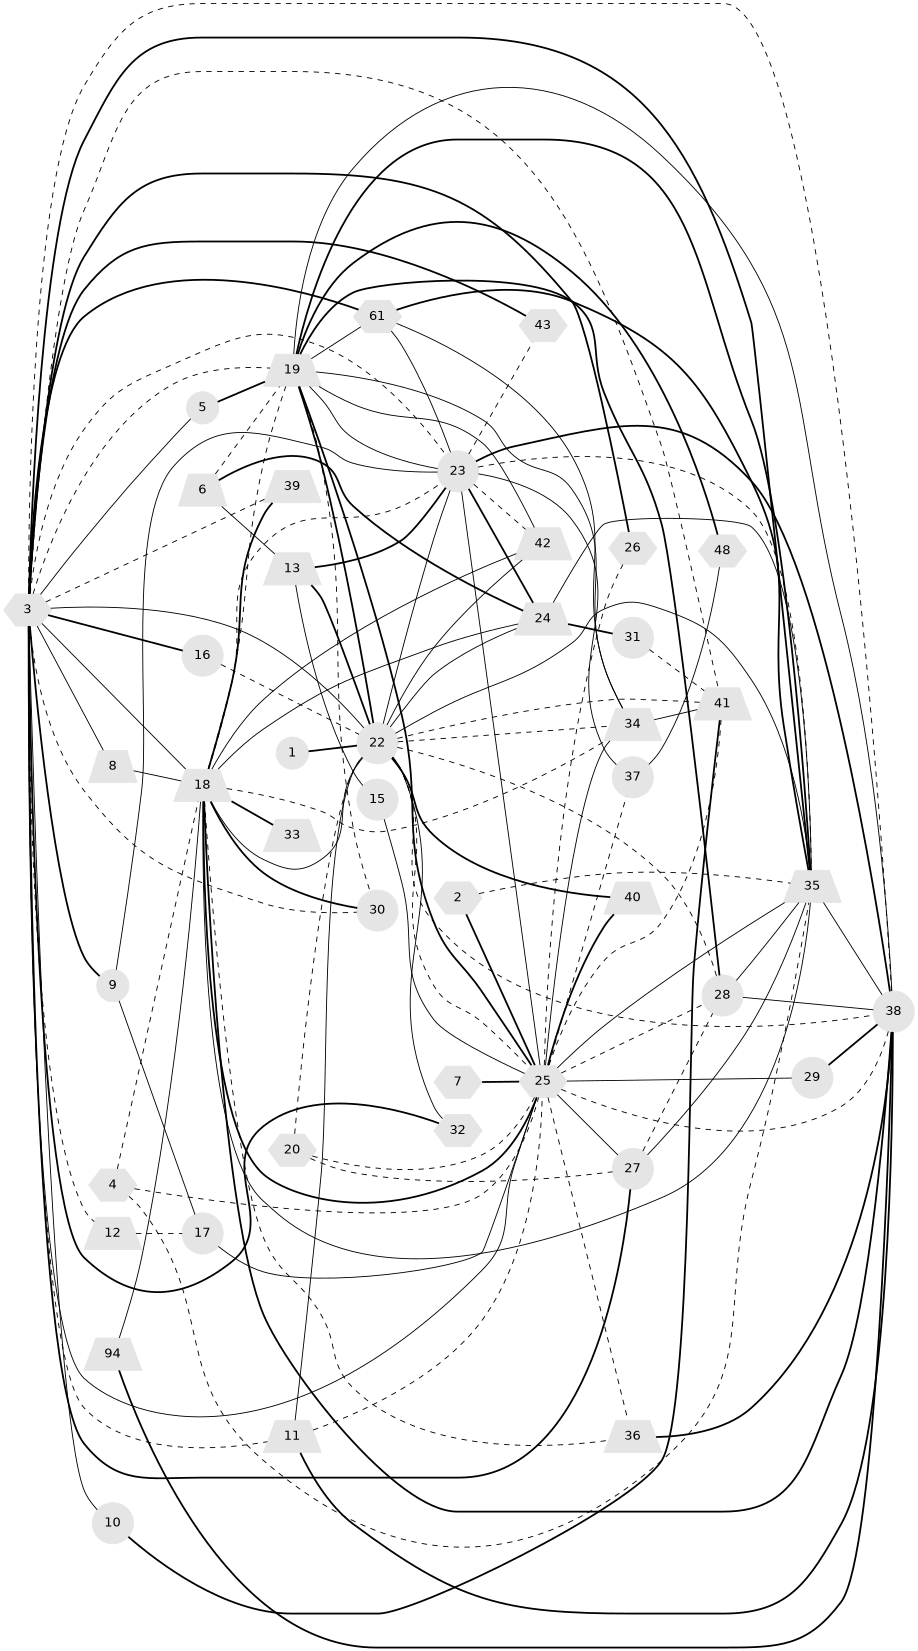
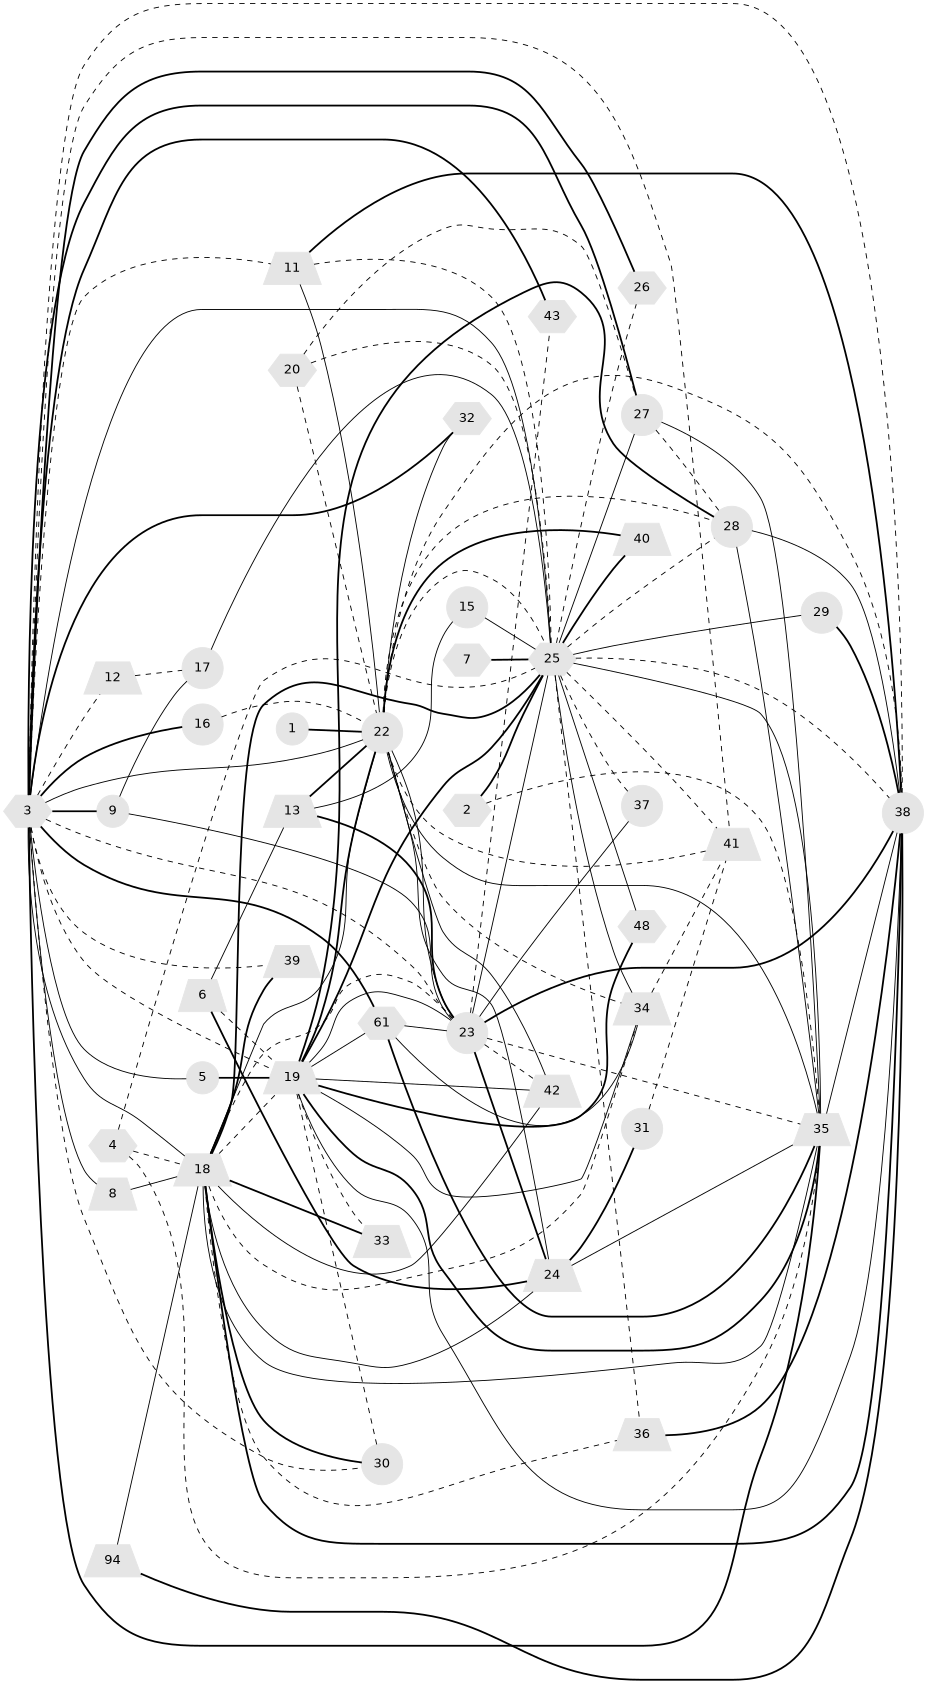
  graph {
    fontname="DejaVu Sans"
    rankdir=LR
    node [color=gray90 fontname="DejaVu Sans" shape=trapezium style=filled]
    edge [fontname="DejaVu Sans" style=solid weight=1.0]
    1 [shape=circle]
    22 [shape=circle]
    25 [shape=hexagon]
    35
    23 [shape=circle]
    32 [shape=hexagon]
    38 [shape=circle]
    41
    24
    34
    42
    28 [shape=circle]
    40
    2 [shape=hexagon]
    26 [shape=hexagon]
    27 [shape=circle]
    36
    n18 [label=48 shape=hexagon]
    37 [shape=circle]
    29 [shape=circle]
    3 [shape=hexagon]
    5 [shape=circle]
    8
    9 [shape=circle]
-   10 [shape=circle]
    11
    12
    16 [shape=circle]
    18
    19
    n31 [label=61 shape=hexagon]
    30 [shape=circle]
    39
    43 [shape=hexagon]
    17 [shape=circle]
    33
    4 [shape=hexagon]
    6
    13
    15 [shape=circle]
    31 [shape=circle]
    7 [shape=hexagon]
    n43 [label=94]
    20 [shape=hexagon]
    1 -- 22 [style=bold]
    22 -- 25 [style=dashed]
    22 -- 35
    22 -- 23
    22 -- 32
    22 -- 38 [style=dashed]
    22 -- 41 [style=dashed]
    22 -- 24
    22 -- 34 [style=dashed]
    22 -- 42
    22 -- 28 [style=dashed]
    22 -- 40 [style=bold]
    25 -- 35
    25 -- 38 [style=dashed]
    25 -- 41 [style=dashed]
    25 -- 34
    25 -- 28 [style=dashed]
    25 -- 40 [style=bold]
    25 -- 26 [style=dashed]
    25 -- 27
    25 -- 36 [style=dashed]
-   37 -- n18 [weight=2.0]
+   25 -- n18 [weight=2.0]
    25 -- 37 [style=dashed]
    25 -- 29
    35 -- 38 [weight=2.0]
    23 -- 25
    23 -- 35 [style=dashed]
    23 -- 38 [style=bold]
    23 -- 24 [style=bold]
    23 -- 42 [style=dashed]
    23 -- 37
    23 -- 43 [style=dashed]
    24 -- 35
    24 -- 31 [style=bold]
-   34 -- 41
+   34 -- 41 [style=dashed]
    28 -- 35
    28 -- 38
    2 -- 25 [style=bold]
    2 -- 35 [style=dashed]
    27 -- 35
    27 -- 28 [style=dashed]
    36 -- 38 [style=bold]
    29 -- 38 [style=bold]
    3 -- 22 [weight=2.0]
    3 -- 25 [weight=3.0]
    3 -- 35 [style=bold weight=2.0]
    3 -- 23 [style=dashed weight=2.0]
    3 -- 32 [style=bold]
    3 -- 38 [style=dashed weight=3.0]
    3 -- 41 [style=dashed]
    3 -- 26 [style=bold]
    3 -- 27 [style=bold]
    3 -- 5
    3 -- 8
    3 -- 9 [style=bold]
-   3 -- 10 [weight=2.0]
    3 -- 11 [style=dashed]
    3 -- 12 [style=dashed]
    3 -- 16 [style=bold]
    3 -- 18 [weight=4.0]
    3 -- 19 [style=dashed weight=2.0]
    3 -- n31 [style=bold]
    3 -- 30 [style=dashed]
    3 -- 39 [style=dashed weight=2.0]
    3 -- 43 [style=bold]
    5 -- 19 [style=bold]
    8 -- 18
    9 -- 23
    9 -- 17
-   10 -- 41 [style=bold]
    11 -- 22
    11 -- 25 [style=dashed]
    11 -- 38 [style=bold]
    12 -- 17 [style=dashed]
    16 -- 22 [style=dashed]
    18 -- 22 [weight=4.0]
    18 -- 25 [style=bold weight=2.0]
    18 -- 35 [weight=2.0]
    18 -- 23 [style=dashed weight=3.0]
    18 -- 38 [style=bold weight=2.0]
    18 -- 24 [weight=2.0]
    18 -- 34 [style=dashed]
    18 -- 42 [weight=4.0]
    18 -- 36 [style=dashed]
    18 -- 19 [style=dashed weight=2.0]
    18 -- 30 [style=bold weight=2.0]
    18 -- 39 [style=bold]
    18 -- 33 [style=bold]
    19 -- 22 [style=bold]
    19 -- 25 [style=bold weight=2.0]
    19 -- 35 [style=bold]
    19 -- 23
    19 -- 38
    19 -- 34
    19 -- 42
    19 -- 28 [style=bold]
    19 -- n18 [style=bold]
    19 -- n31
    19 -- 30 [style=dashed]
+   19 -- 33 [style=dashed]
    n31 -- 35 [style=bold]
    n31 -- 23
    n31 -- 34
    17 -- 25
    4 -- 25 [style=dashed]
    4 -- 35 [style=dashed]
    4 -- 18 [style=dashed]
    6 -- 24 [style=bold]
    6 -- 19 [style=dashed]
    6 -- 13
    13 -- 22 [style=bold]
    13 -- 23 [style=bold weight=2.0]
    13 -- 15
    15 -- 25
    31 -- 41 [style=dashed]
    7 -- 25 [style=bold]
    n43 -- 38 [style=bold]
    n43 -- 18
    20 -- 22 [style=dashed]
    20 -- 25 [style=dashed weight=2.0]
    20 -- 27 [style=dashed]
  }
